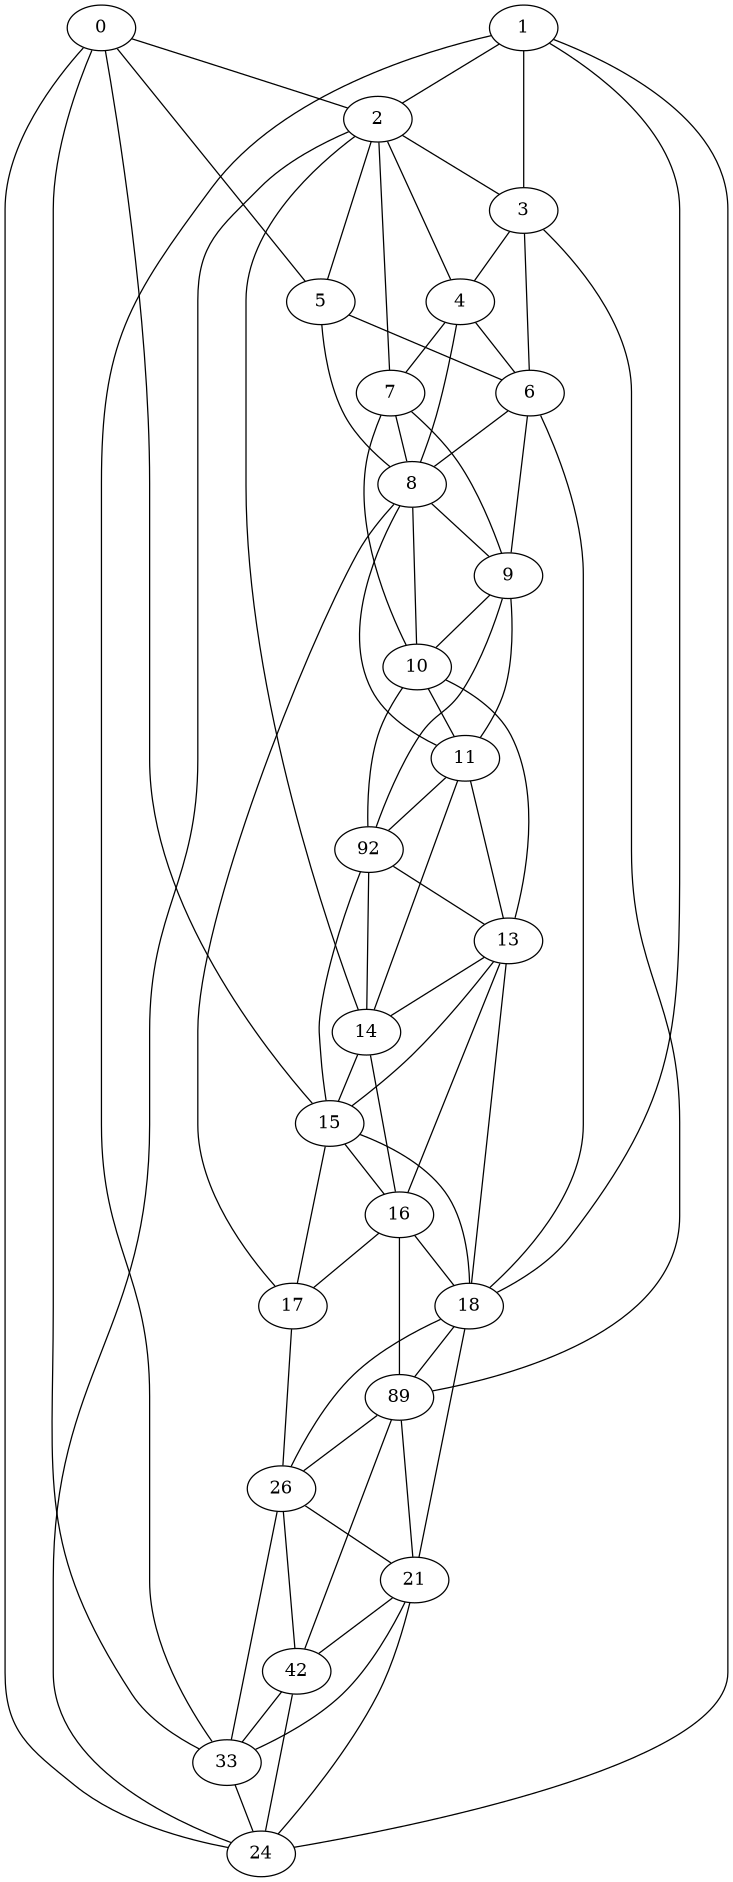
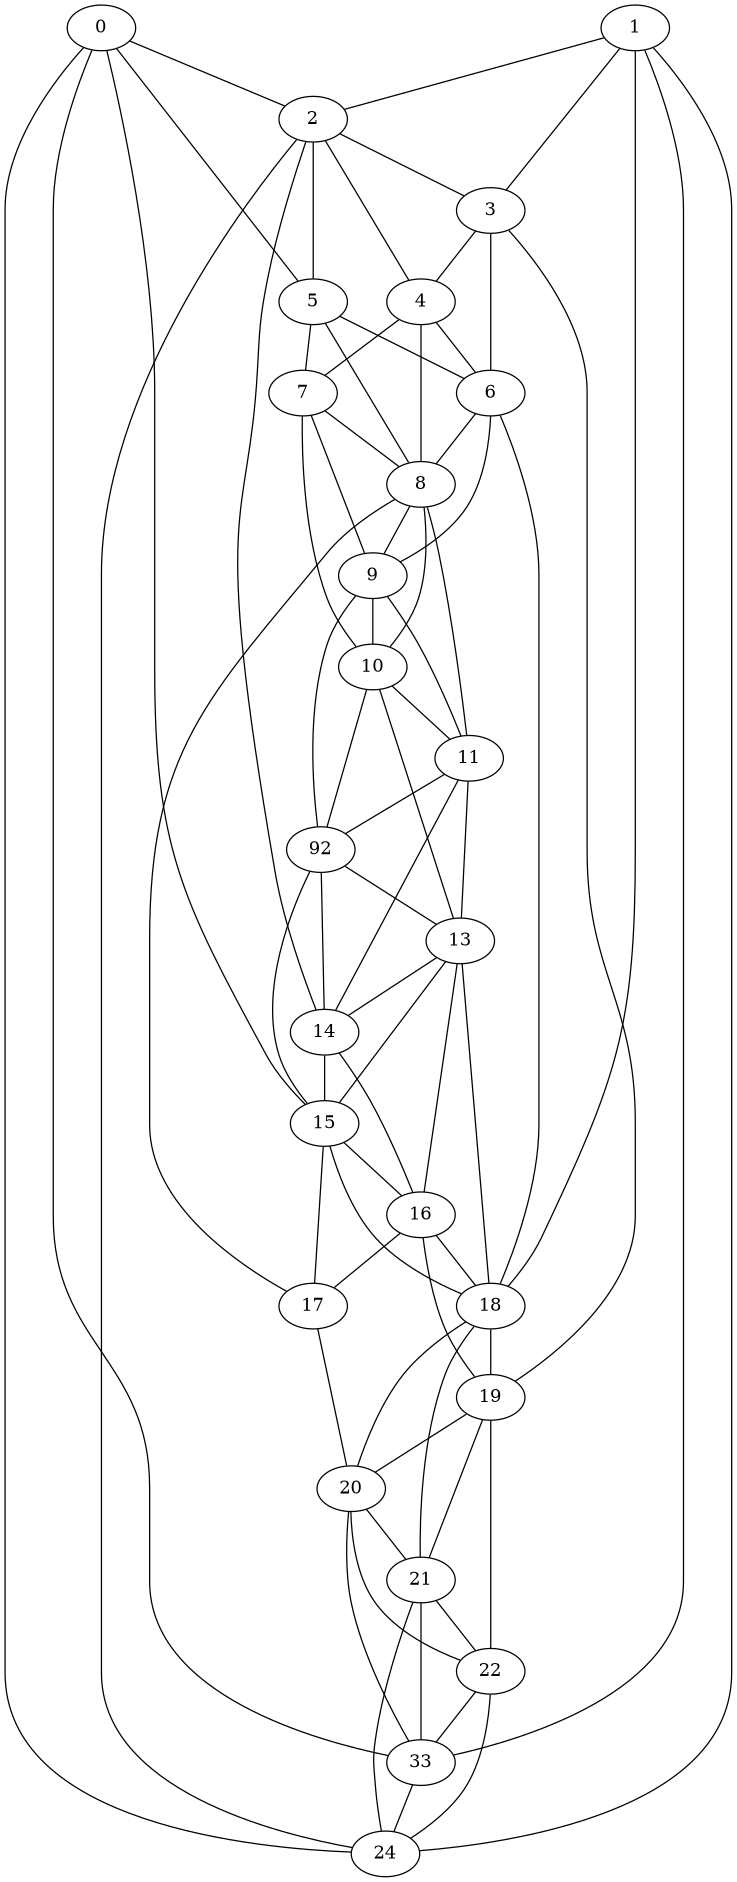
  strict graph {
    edge [is_available=True prob=1.0]
    0
    2
    5
    15
    n5 [label=33]
    24
    3
    4
    14
    6
    7
    8
    18
    17
    16
-   22 [label=42]
+   22
    1
-   19 [label=89]
-   20 [label=26]
+   19
+   20
    21
    9
    10
    11
    n24 [label=92]
    13
    0 -- 2
    0 -- 5
    0 -- 15 [prob=0.299746208985]
    0 -- n5 [prob=0.240202457075]
    0 -- 24 [prob=0.589594541884]
    2 -- 5
    2 -- 24 [prob=0.713800357094]
    2 -- 3
    2 -- 4 [prob=0.263826198284]
    2 -- 14 [prob=0.348798216478]
    5 -- 6 [prob=0.176538796103]
-   2 -- 7 [prob=0.611648798289]
+   5 -- 7 [prob=0.611648798289]
    5 -- 8 [prob=0.745474988089]
    15 -- 18 [prob=0.194397889831]
    15 -- 17 [prob=0.0119487957475]
    15 -- 16 [prob=0.232889689597]
    n5 -- 24 [prob=0.860577846216]
    3 -- 4 [prob=0.987959856425]
    3 -- 6 [prob=0.916311574596]
    3 -- 19 [prob=0.508844654636]
    4 -- 6
    4 -- 7 [prob=0.888075235747]
    4 -- 8
    14 -- 15
    14 -- 16 [prob=0.659849676499]
    6 -- 8
    6 -- 18 [prob=0.116774160715]
    6 -- 9
    7 -- 8 [prob=0.63246486766]
    7 -- 9 [prob=0.827163878219]
    7 -- 10 [prob=0.0265348271012]
    8 -- 17 [prob=0.971677125155]
    8 -- 9 [prob=0.551941890276]
    8 -- 10 [prob=0.644844502026]
    8 -- 11 [prob=0.393465689826]
    18 -- 19 [prob=0.237874480582]
    18 -- 20 [prob=0.077452380624]
    18 -- 21 [prob=0.525856971531]
    17 -- 20 [prob=0.970154968853]
    16 -- 18
    16 -- 17 [prob=0.346472499298]
    16 -- 19 [prob=0.0959148735664]
    22 -- n5 [prob=0.381225435294]
    22 -- 24 [prob=0.109062466471]
    1 -- 2
    1 -- n5
    1 -- 24 [prob=0.487514170837]
    1 -- 3 [prob=0.405787605644]
    1 -- 18 [prob=0.820927557896]
    19 -- 22
    19 -- 20 [prob=0.0595006684927]
    19 -- 21 [prob=0.76608997956]
    20 -- n5 [prob=0.372263903246]
    20 -- 22 [prob=0.856375026127]
    20 -- 21
    21 -- n5 [prob=0.0542776056664]
    21 -- 24 [prob=0.228982046441]
    21 -- 22 [prob=0.542403655477]
    9 -- 10 [prob=0.0631294271329]
    9 -- 11 [prob=0.934087849065]
    9 -- n24 [prob=0.842529679447]
    10 -- 11
    10 -- n24 [prob=0.450761237042]
    10 -- 13
    11 -- 14 [prob=0.79328935881]
    11 -- n24
    11 -- 13 [prob=0.0582486354238]
    n24 -- 15
    n24 -- 14 [prob=0.640605797609]
    n24 -- 13 [prob=0.908875248754]
    13 -- 15 [prob=0.718767909012]
    13 -- 14 [prob=0.628296616961]
    13 -- 18 [prob=0.772518512358]
    13 -- 16
  }
